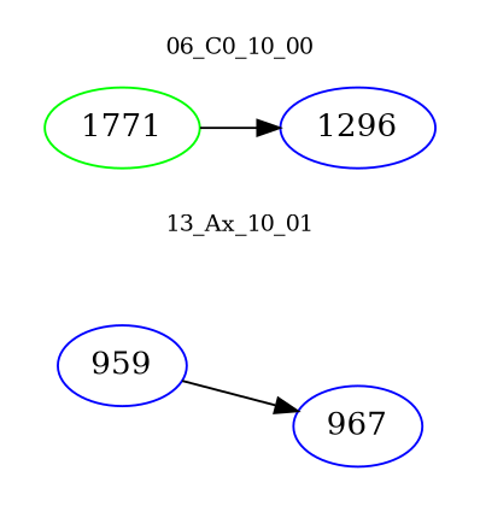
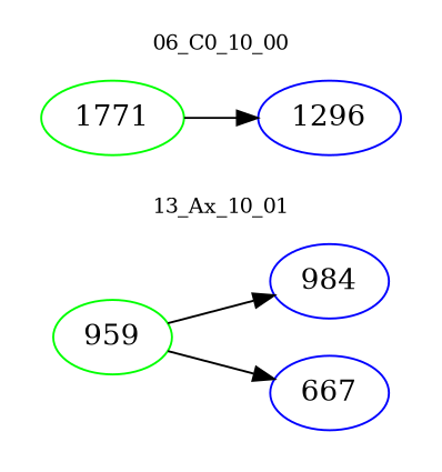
  digraph {
    rankdir=LR
    node [color=blue]
    edge [color=black]
-   n1 [label=959]
-   n2 [label=967]
+   n1 [color=green label=959]
+   n2 [label=667]
+   n3 [label=984]
    n4 [color=green label=1771]
    n5 [label=1296]
    subgraph cluster_1 {
      color=white
      fontsize=10
      label="13_Ax_10_01"
      n1
      n2
+     n3
    }
    subgraph cluster_2 {
      color=white
      fontsize=10
      label="06_C0_10_00"
      n4
      n5
    }
    n1 -> n2
+   n1 -> n3
    n4 -> n5
  }
